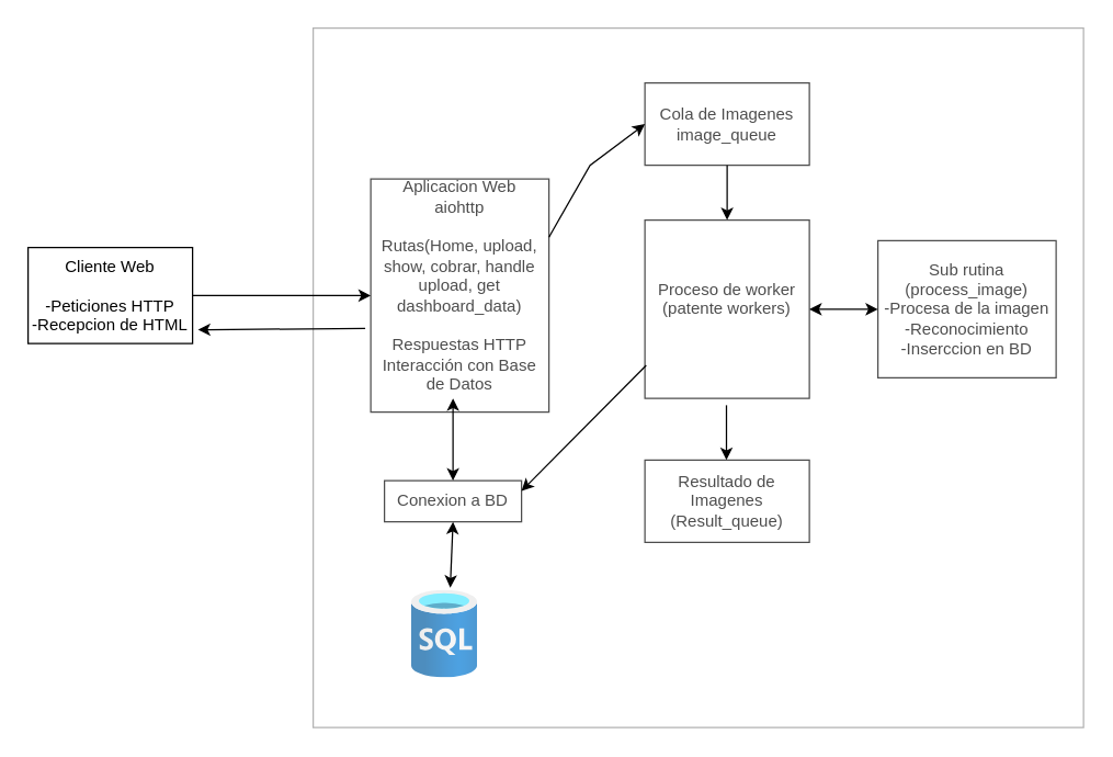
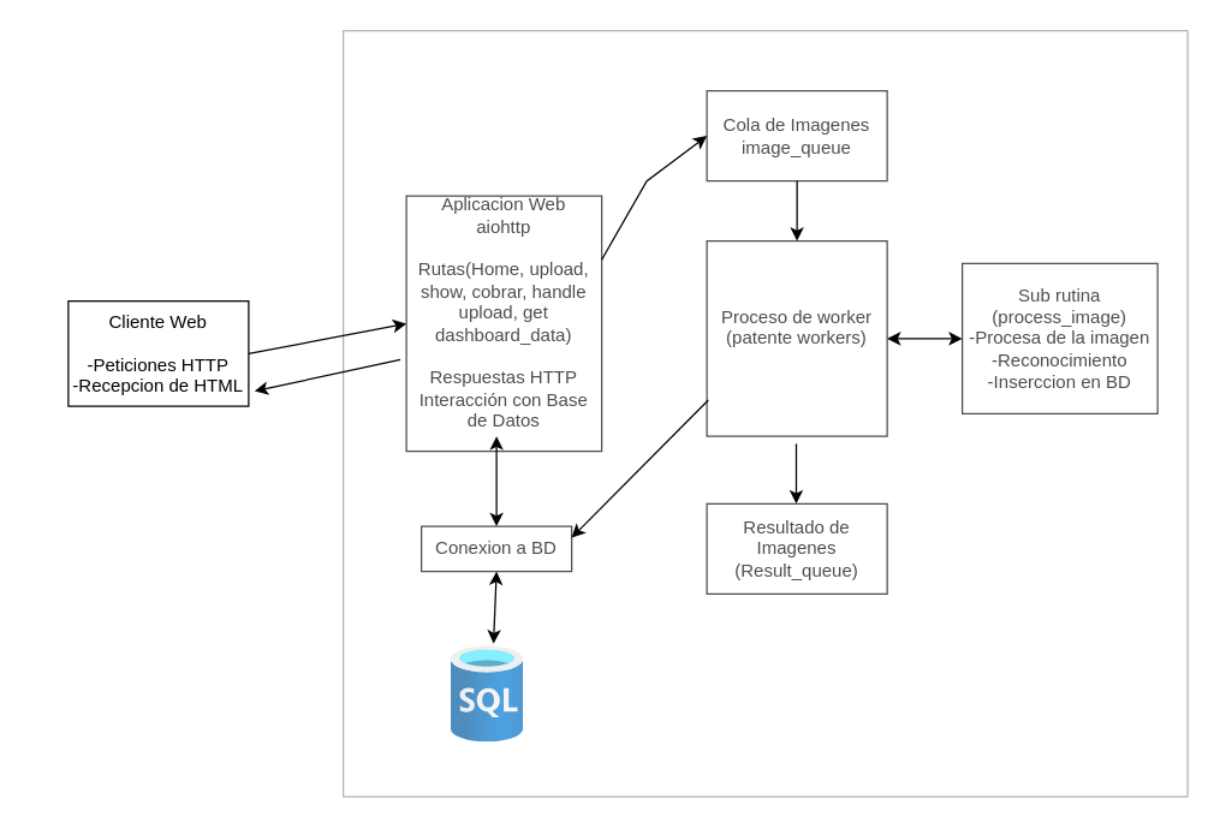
  <mxCell id="0" />
  <mxCell id="1" parent="0" />
- <mxCell id="2" value="Cliente Web&lt;div&gt;&lt;br&gt;&lt;/div&gt;&lt;div&gt;-Peticiones HTTP&lt;/div&gt;&lt;div&gt;-Recepcion de HTML&lt;/div&gt;" style="rounded=0;whiteSpace=wrap;html=1;" vertex="1" parent="1"><mxGeometry x="20" y="180" width="120" height="70" as="geometry" /></mxCell>
+ <mxCell id="2" value="Cliente Web&lt;div&gt;&lt;br&gt;&lt;/div&gt;&lt;div&gt;-Peticiones HTTP&lt;/div&gt;&lt;div&gt;-Recepcion de HTML&lt;/div&gt;" style="rounded=0;whiteSpace=wrap;html=1;" vertex="1" parent="1"><mxGeometry x="45" y="200" width="120" height="70" as="geometry" /></mxCell>
  <mxCell id="3" value="Aplicacion Web&lt;div&gt;aiohttp&lt;/div&gt;&lt;div&gt;&lt;br&gt;&lt;/div&gt;&lt;div&gt;Rutas(Home, upload, show, cobrar, handle upload, get dashboard_data)&lt;/div&gt;&lt;div&gt;&lt;br&gt;&lt;/div&gt;&lt;div&gt;Respuestas HTTP&lt;/div&gt;&lt;div&gt;Interacción con Base de Datos&lt;/div&gt;&lt;div&gt;&lt;br&gt;&lt;/div&gt;" style="rounded=0;whiteSpace=wrap;html=1;" vertex="1" parent="1"><mxGeometry x="270" y="130" width="130" height="170" as="geometry" /></mxCell>
  <mxCell id="4" value="" style="image;aspect=fixed;html=1;points=[];align=center;fontSize=12;image=img/lib/azure2/databases/SQL_Database.svg;" vertex="1" parent="1"><mxGeometry x="300" y="430" width="48" height="64" as="geometry" /></mxCell>
  <mxCell id="5" value="Cola de Imagenes&lt;div&gt;image_queue&lt;/div&gt;" style="rounded=0;whiteSpace=wrap;html=1;" vertex="1" parent="1"><mxGeometry x="470" y="60" width="120" height="60" as="geometry" /></mxCell>
  <mxCell id="6" value="Proceso de worker&lt;div&gt;(patente workers)&lt;/div&gt;&lt;div&gt;&lt;br&gt;&lt;/div&gt;" style="rounded=0;whiteSpace=wrap;html=1;" vertex="1" parent="1"><mxGeometry x="470" y="160" width="120" height="130" as="geometry" /></mxCell>
  <mxCell id="7" value="Resultado de Imagenes&lt;div&gt;(Result_queue)&lt;/div&gt;" style="rounded=0;whiteSpace=wrap;html=1;" vertex="1" parent="1"><mxGeometry x="470" y="335" width="120" height="60" as="geometry" /></mxCell>
  <mxCell id="8" value="Conexion a BD" style="rounded=0;whiteSpace=wrap;html=1;" vertex="1" parent="1"><mxGeometry x="280" y="350" width="100" height="30" as="geometry" /></mxCell>
  <mxCell id="9" value="&lt;div&gt;Sub rutina&lt;/div&gt;&lt;div&gt;(process_image)&lt;/div&gt;&lt;div&gt;-Procesa de la imagen&lt;/div&gt;&lt;div&gt;-Reconocimiento&lt;/div&gt;&lt;div&gt;-Inserccion en BD&lt;/div&gt;" style="rounded=0;whiteSpace=wrap;html=1;" vertex="1" parent="1"><mxGeometry x="640" y="175" width="130" height="100" as="geometry" /></mxCell>
  <mxCell id="10" value="" style="rounded=0;whiteSpace=wrap;html=1;opacity=30;" vertex="1" parent="1"><mxGeometry x="228" y="20" width="562" height="510" as="geometry" /></mxCell>
  <mxCell id="11" value="" style="endArrow=classic;html=1;rounded=0;exitX=1;exitY=0.5;exitDx=0;exitDy=0;entryX=0;entryY=0.5;entryDx=0;entryDy=0;" edge="1" parent="1" source="2" target="3"><mxGeometry width="50" height="50" relative="1" as="geometry"><mxPoint x="400" y="280" as="sourcePoint" /><mxPoint x="450" y="230" as="targetPoint" /><Array as="points" /></mxGeometry></mxCell>
  <mxCell id="12" value="" style="endArrow=classic;html=1;rounded=0;exitX=-0.031;exitY=0.641;exitDx=0;exitDy=0;exitPerimeter=0;entryX=1.033;entryY=0.857;entryDx=0;entryDy=0;entryPerimeter=0;" edge="1" parent="1" source="3" target="2"><mxGeometry width="50" height="50" relative="1" as="geometry"><mxPoint x="400" y="280" as="sourcePoint" /><mxPoint x="450" y="230" as="targetPoint" /></mxGeometry></mxCell>
  <mxCell id="13" value="" style="endArrow=classic;startArrow=classic;html=1;rounded=0;exitX=1;exitY=0.5;exitDx=0;exitDy=0;entryX=0;entryY=0.5;entryDx=0;entryDy=0;" edge="1" parent="1" source="6" target="9"><mxGeometry width="50" height="50" relative="1" as="geometry"><mxPoint x="610" y="205" as="sourcePoint" /><mxPoint x="610" y="250" as="targetPoint" /></mxGeometry></mxCell>
  <mxCell id="14" value="" style="endArrow=classic;html=1;rounded=0;entryX=0;entryY=0.5;entryDx=0;entryDy=0;exitX=1;exitY=0.25;exitDx=0;exitDy=0;" edge="1" parent="1" source="3" target="5"><mxGeometry width="50" height="50" relative="1" as="geometry"><mxPoint x="400" y="280" as="sourcePoint" /><mxPoint x="450" y="230" as="targetPoint" /><Array as="points"><mxPoint x="430" y="120" /></Array></mxGeometry></mxCell>
  <mxCell id="15" value="" style="endArrow=classic;startArrow=classic;html=1;rounded=0;exitX=0.5;exitY=1;exitDx=0;exitDy=0;entryX=0.583;entryY=-0.031;entryDx=0;entryDy=0;entryPerimeter=0;" edge="1" parent="1" source="8" target="4"><mxGeometry width="50" height="50" relative="1" as="geometry"><mxPoint x="330" y="365" as="sourcePoint" /><mxPoint x="330" y="410" as="targetPoint" /></mxGeometry></mxCell>
  <mxCell id="16" value="" style="endArrow=classic;startArrow=classic;html=1;rounded=0;entryX=0.5;entryY=0;entryDx=0;entryDy=0;" edge="1" parent="1" target="8"><mxGeometry width="50" height="50" relative="1" as="geometry"><mxPoint x="330" y="290" as="sourcePoint" /><mxPoint x="329.5" y="335" as="targetPoint" /></mxGeometry></mxCell>
  <mxCell id="17" value="" style="endArrow=classic;html=1;rounded=0;exitX=0.5;exitY=1;exitDx=0;exitDy=0;entryX=0.5;entryY=0;entryDx=0;entryDy=0;" edge="1" parent="1" source="5" target="6"><mxGeometry width="50" height="50" relative="1" as="geometry"><mxPoint x="600" y="110" as="sourcePoint" /><mxPoint x="650" y="60" as="targetPoint" /></mxGeometry></mxCell>
  <mxCell id="18" value="" style="endArrow=classic;html=1;rounded=0;exitX=0.5;exitY=1;exitDx=0;exitDy=0;entryX=0.5;entryY=0;entryDx=0;entryDy=0;" edge="1" parent="1"><mxGeometry width="50" height="50" relative="1" as="geometry"><mxPoint x="529.5" y="295" as="sourcePoint" /><mxPoint x="529.5" y="335" as="targetPoint" /></mxGeometry></mxCell>
  <mxCell id="19" value="" style="endArrow=classic;html=1;rounded=0;exitX=0.008;exitY=0.815;exitDx=0;exitDy=0;exitPerimeter=0;entryX=1;entryY=0.25;entryDx=0;entryDy=0;" edge="1" parent="1" source="6" target="8"><mxGeometry width="50" height="50" relative="1" as="geometry"><mxPoint x="400" y="280" as="sourcePoint" /><mxPoint x="450" y="230" as="targetPoint" /></mxGeometry></mxCell>
